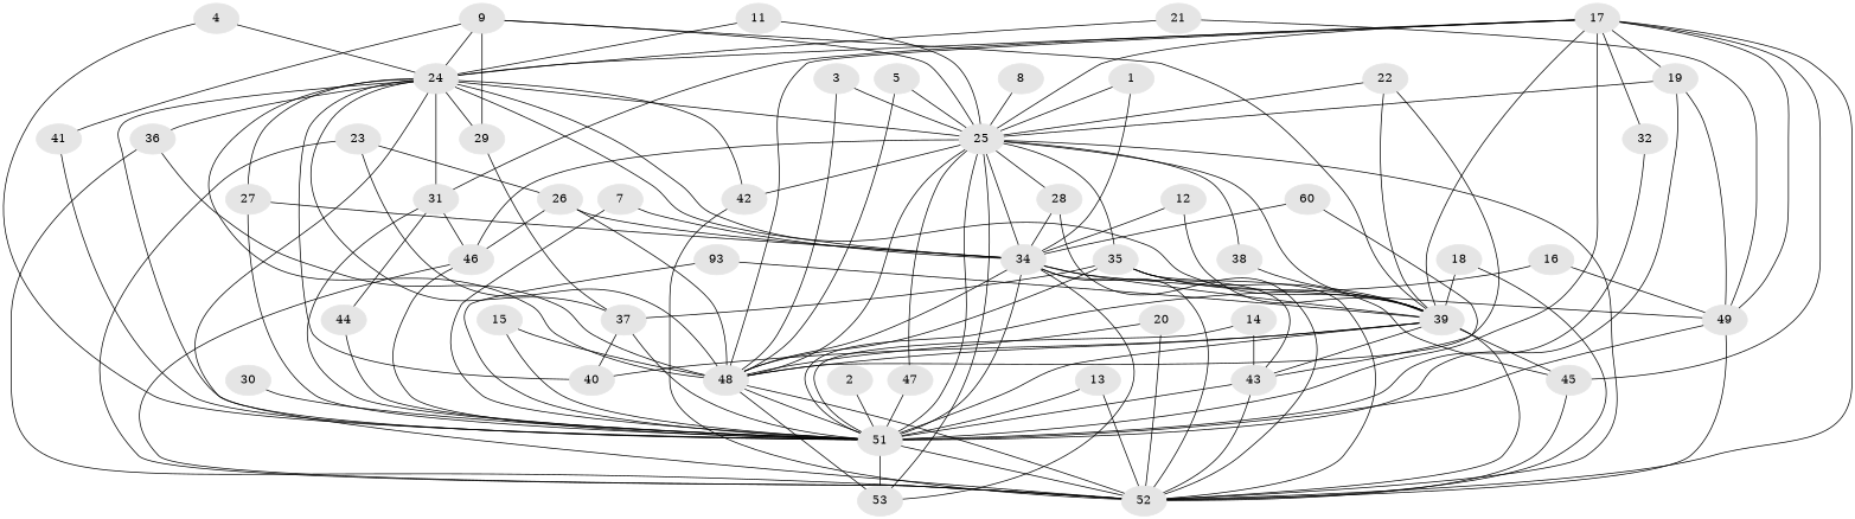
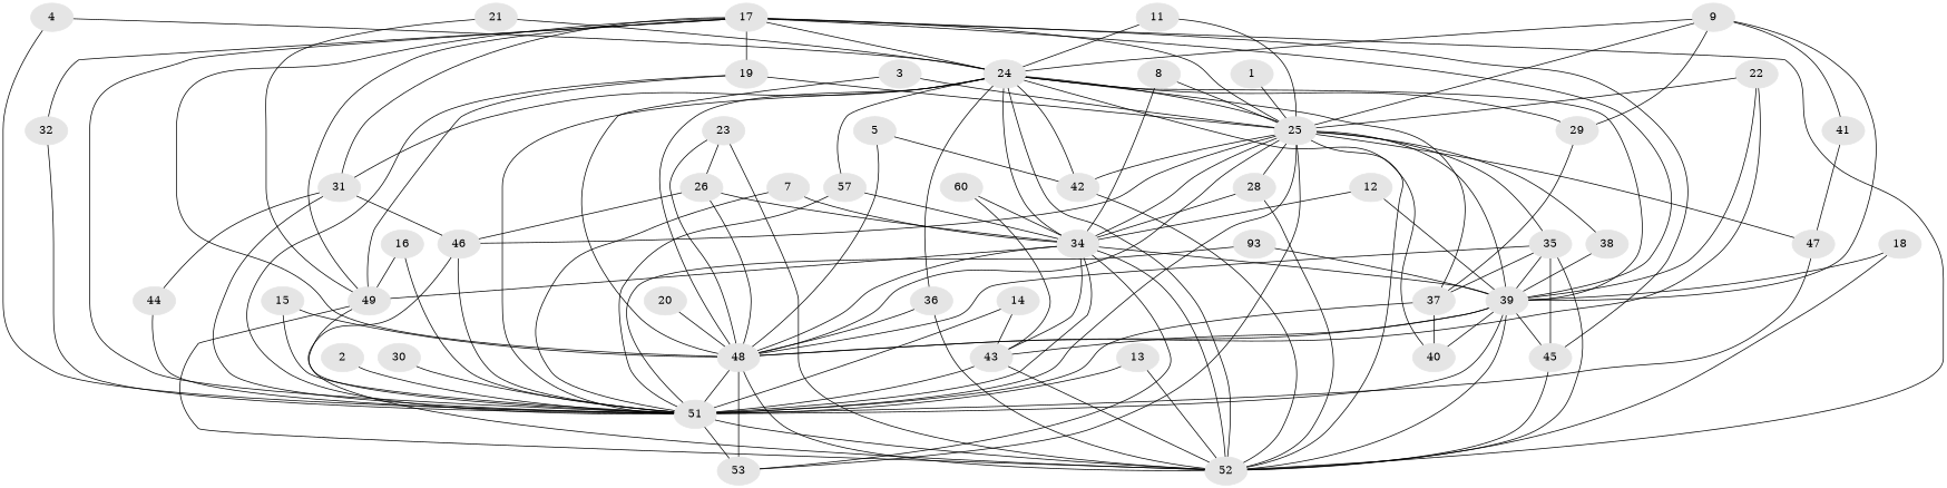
  graph {
    node [color=gray90 style=filled]
    edge [weight=1.0]
    1
    25
    51
    48
    39
    52
    34
    42
    28
    35
    38
    46
    47
    53
    2
    3
    4
    24
    29
    31
-   27
+   27 [label=57]
    36
    37
    40
    5
    43
    45
    7
    49
    8
    9
    41
    n33 [label=60]
    11
    12
    13
    14
    15
    16
    17
    19
    32
    44
    18
    20
    21
    22
    23
    26
    30
    n51 [label=93]
    1 -- 25
    25 -- 51 [weight=2.0]
    25 -- 48 [weight=2.0]
    25 -- 39 [weight=2.0]
    25 -- 52
    25 -- 34
    25 -- 42
    25 -- 28
    25 -- 35
    25 -- 38
    25 -- 46
    25 -- 47
    25 -- 53
    51 -- 52 [weight=3.0]
    51 -- 53 [weight=2.0]
    48 -- 51 [weight=3.0]
    48 -- 52
    48 -- 53
    39 -- 51 [weight=3.0]
    39 -- 48
    39 -- 52
    39 -- 40
    39 -- 43
    39 -- 45
    34 -- 51 [weight=3.0]
    34 -- 48
    34 -- 39
    34 -- 52
    34 -- 53
    34 -- 43
    34 -- 49
    42 -- 52
    28 -- 52
    28 -- 34
    35 -- 48
    35 -- 39
    35 -- 52
    35 -- 37
    35 -- 45
    38 -- 39
    46 -- 51
    46 -- 52
    47 -- 51 [weight=2.0]
    2 -- 51
    3 -- 25
    3 -- 48
    4 -- 51
    4 -- 24
    24 -- 25 [weight=2.0]
    24 -- 51 [weight=4.0]
    24 -- 48 [weight=2.0]
    24 -- 39 [weight=2.0]
    24 -- 52 [weight=2.0]
    24 -- 34 [weight=3.0]
    24 -- 42
    24 -- 29
    24 -- 31
    24 -- 27
    24 -- 36 [weight=2.0]
    24 -- 37
    24 -- 40
    29 -- 37
    31 -- 51
    31 -- 46
    31 -- 44
    27 -- 51
    27 -- 34
    36 -- 48
    36 -- 52
    37 -- 51
    37 -- 40
-   5 -- 25
+   5 -- 42
    5 -- 48
    43 -- 51 [weight=2.0]
    43 -- 52
    45 -- 52
    7 -- 51
    7 -- 34
    49 -- 51
    49 -- 52
    8 -- 25
-   1 -- 34
+   8 -- 34
    9 -- 25
    9 -- 39
    9 -- 24
    9 -- 29
    9 -- 41
-   41 -- 51
+   41 -- 47
    n33 -- 34
    n33 -- 43
    11 -- 25
    11 -- 24
    12 -- 39
    12 -- 34
    13 -- 51
    13 -- 52
    14 -- 51
    14 -- 43
    15 -- 51
    15 -- 48
    16 -- 51
    16 -- 49
    17 -- 25
    17 -- 51 [weight=2.0]
    17 -- 48
    17 -- 39
    17 -- 52
    17 -- 24 [weight=2.0]
    17 -- 31
    17 -- 45
    17 -- 49
    17 -- 19
    17 -- 32
    19 -- 25 [weight=2.0]
    19 -- 51
    19 -- 49
    32 -- 51
    44 -- 51
    18 -- 39
    18 -- 52
    20 -- 48
-   20 -- 52
    21 -- 24
    21 -- 49
    22 -- 25
    22 -- 48
    22 -- 39
    23 -- 48
    23 -- 52 [weight=2.0]
    23 -- 26
    26 -- 48
    26 -- 34
    26 -- 46
    30 -- 51 [weight=2.0]
    n51 -- 51
    n51 -- 39
  }
